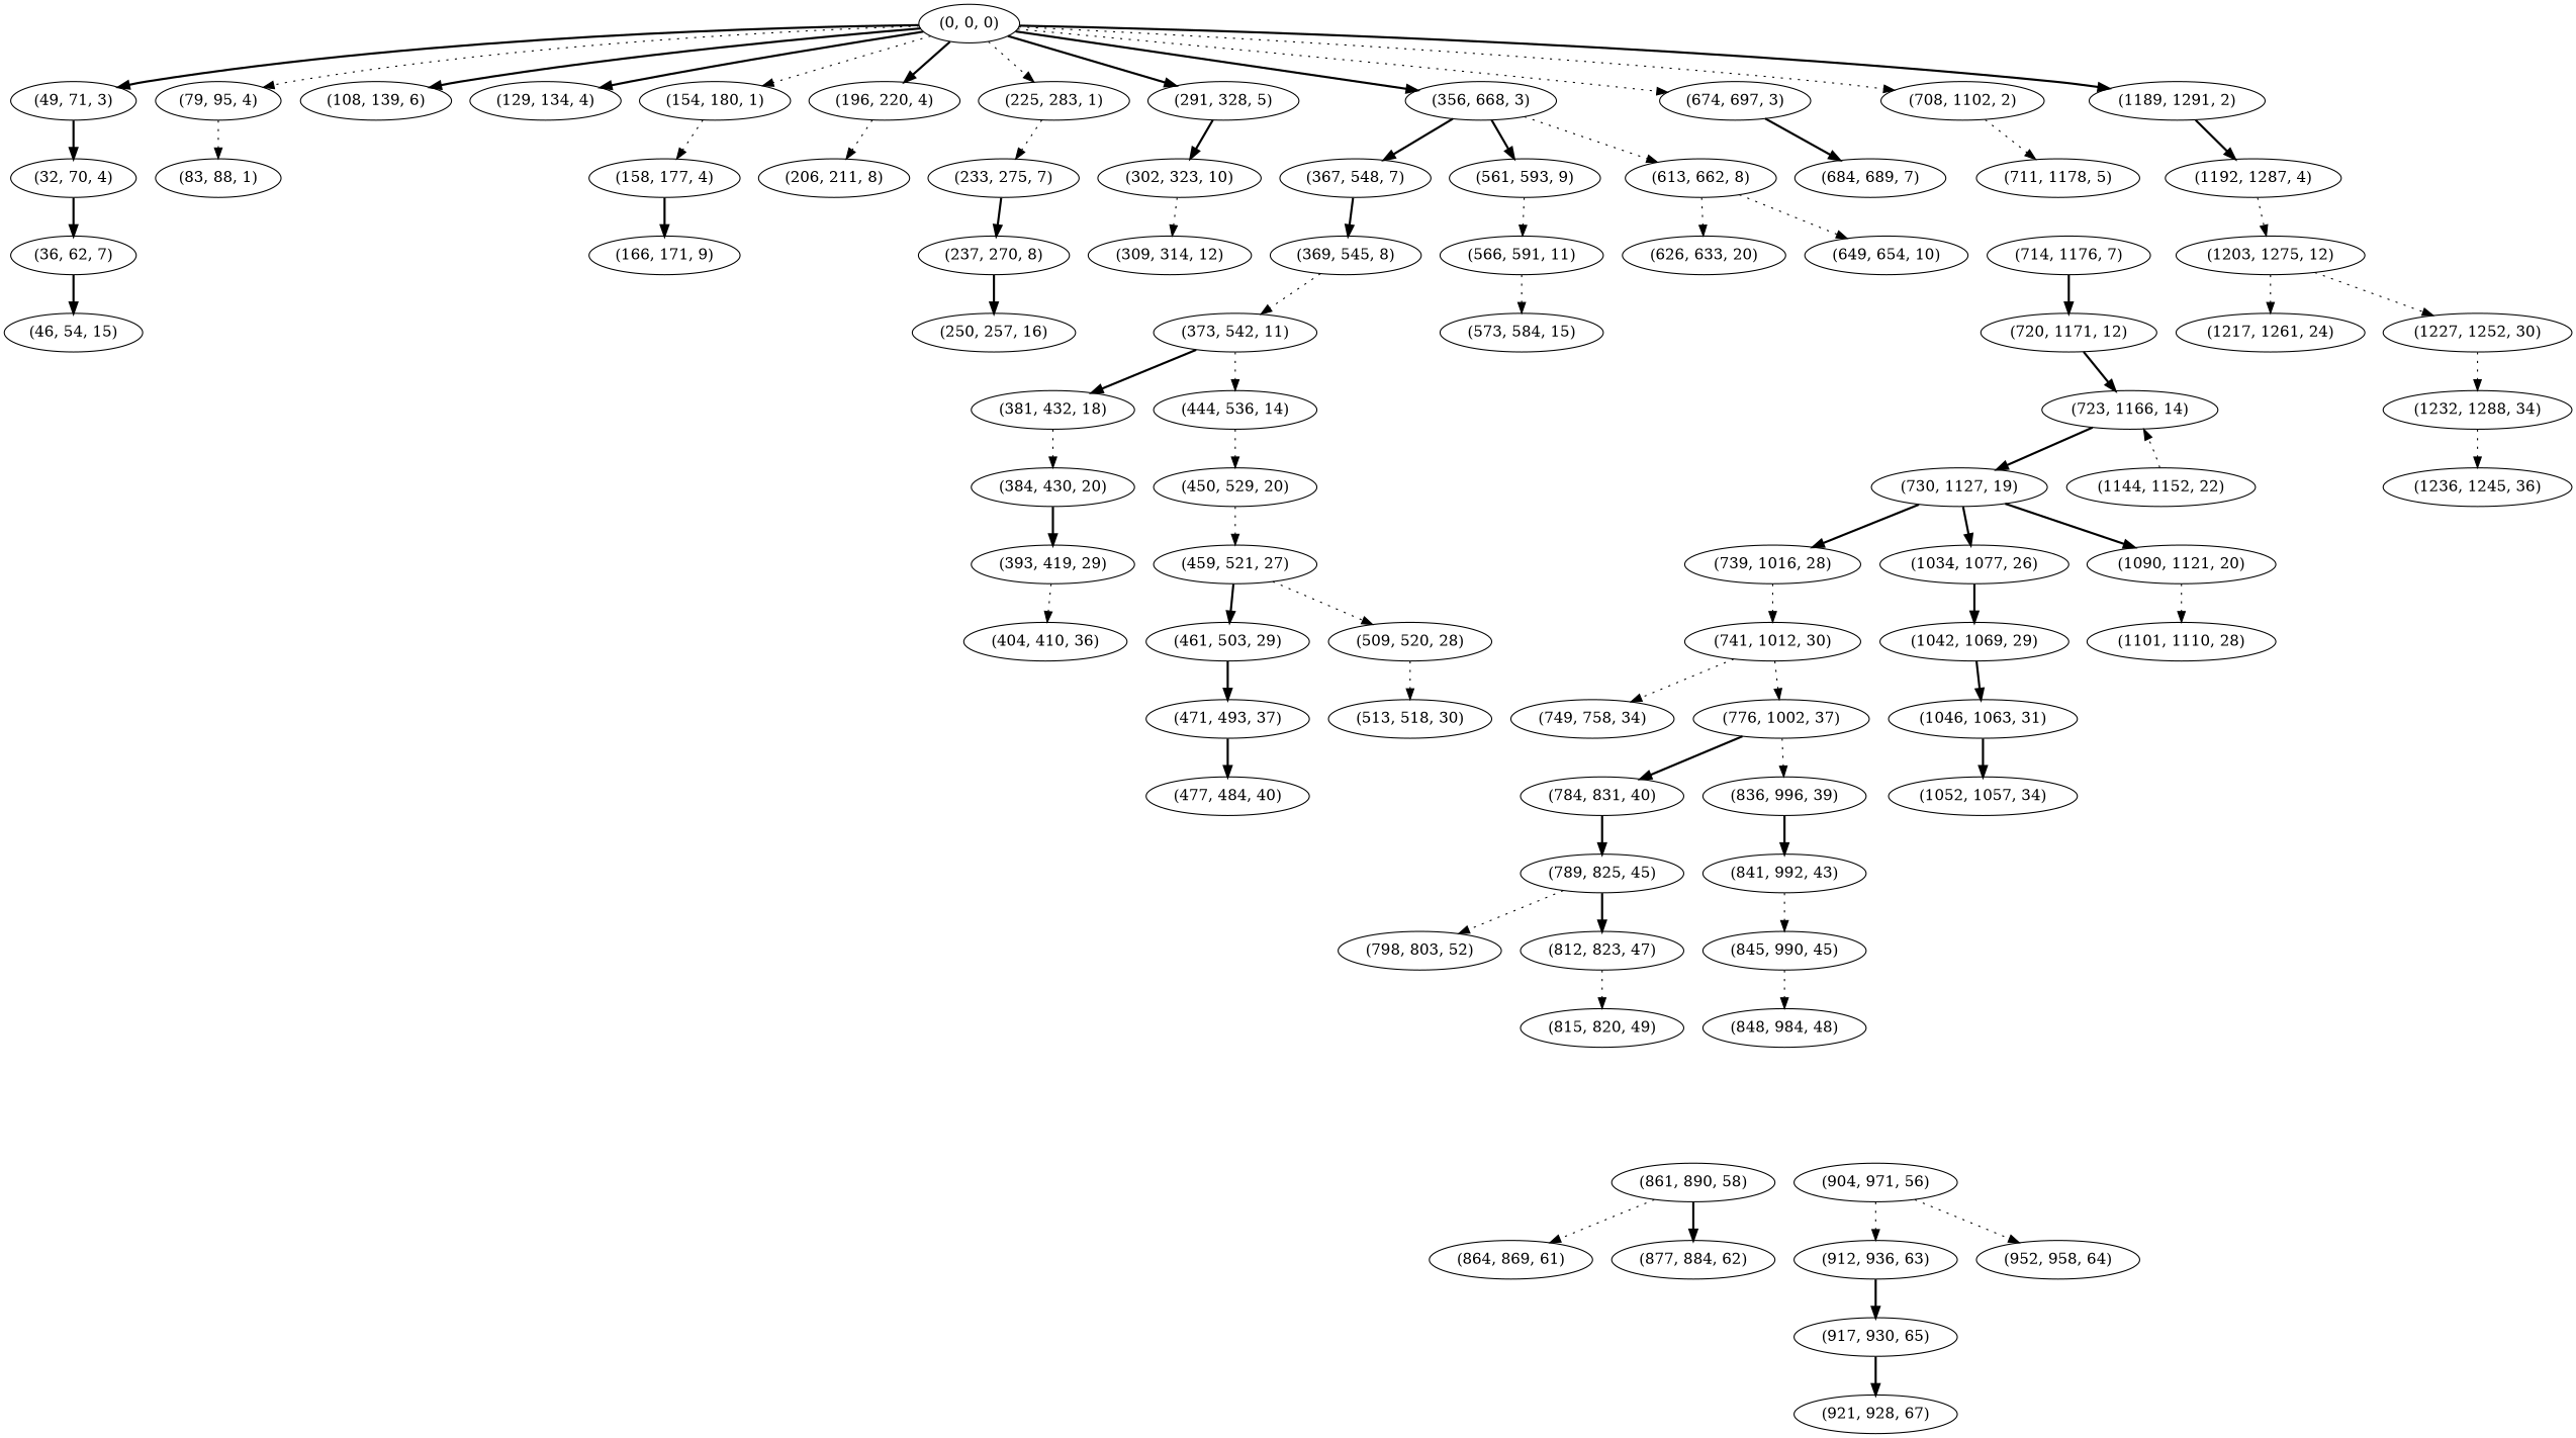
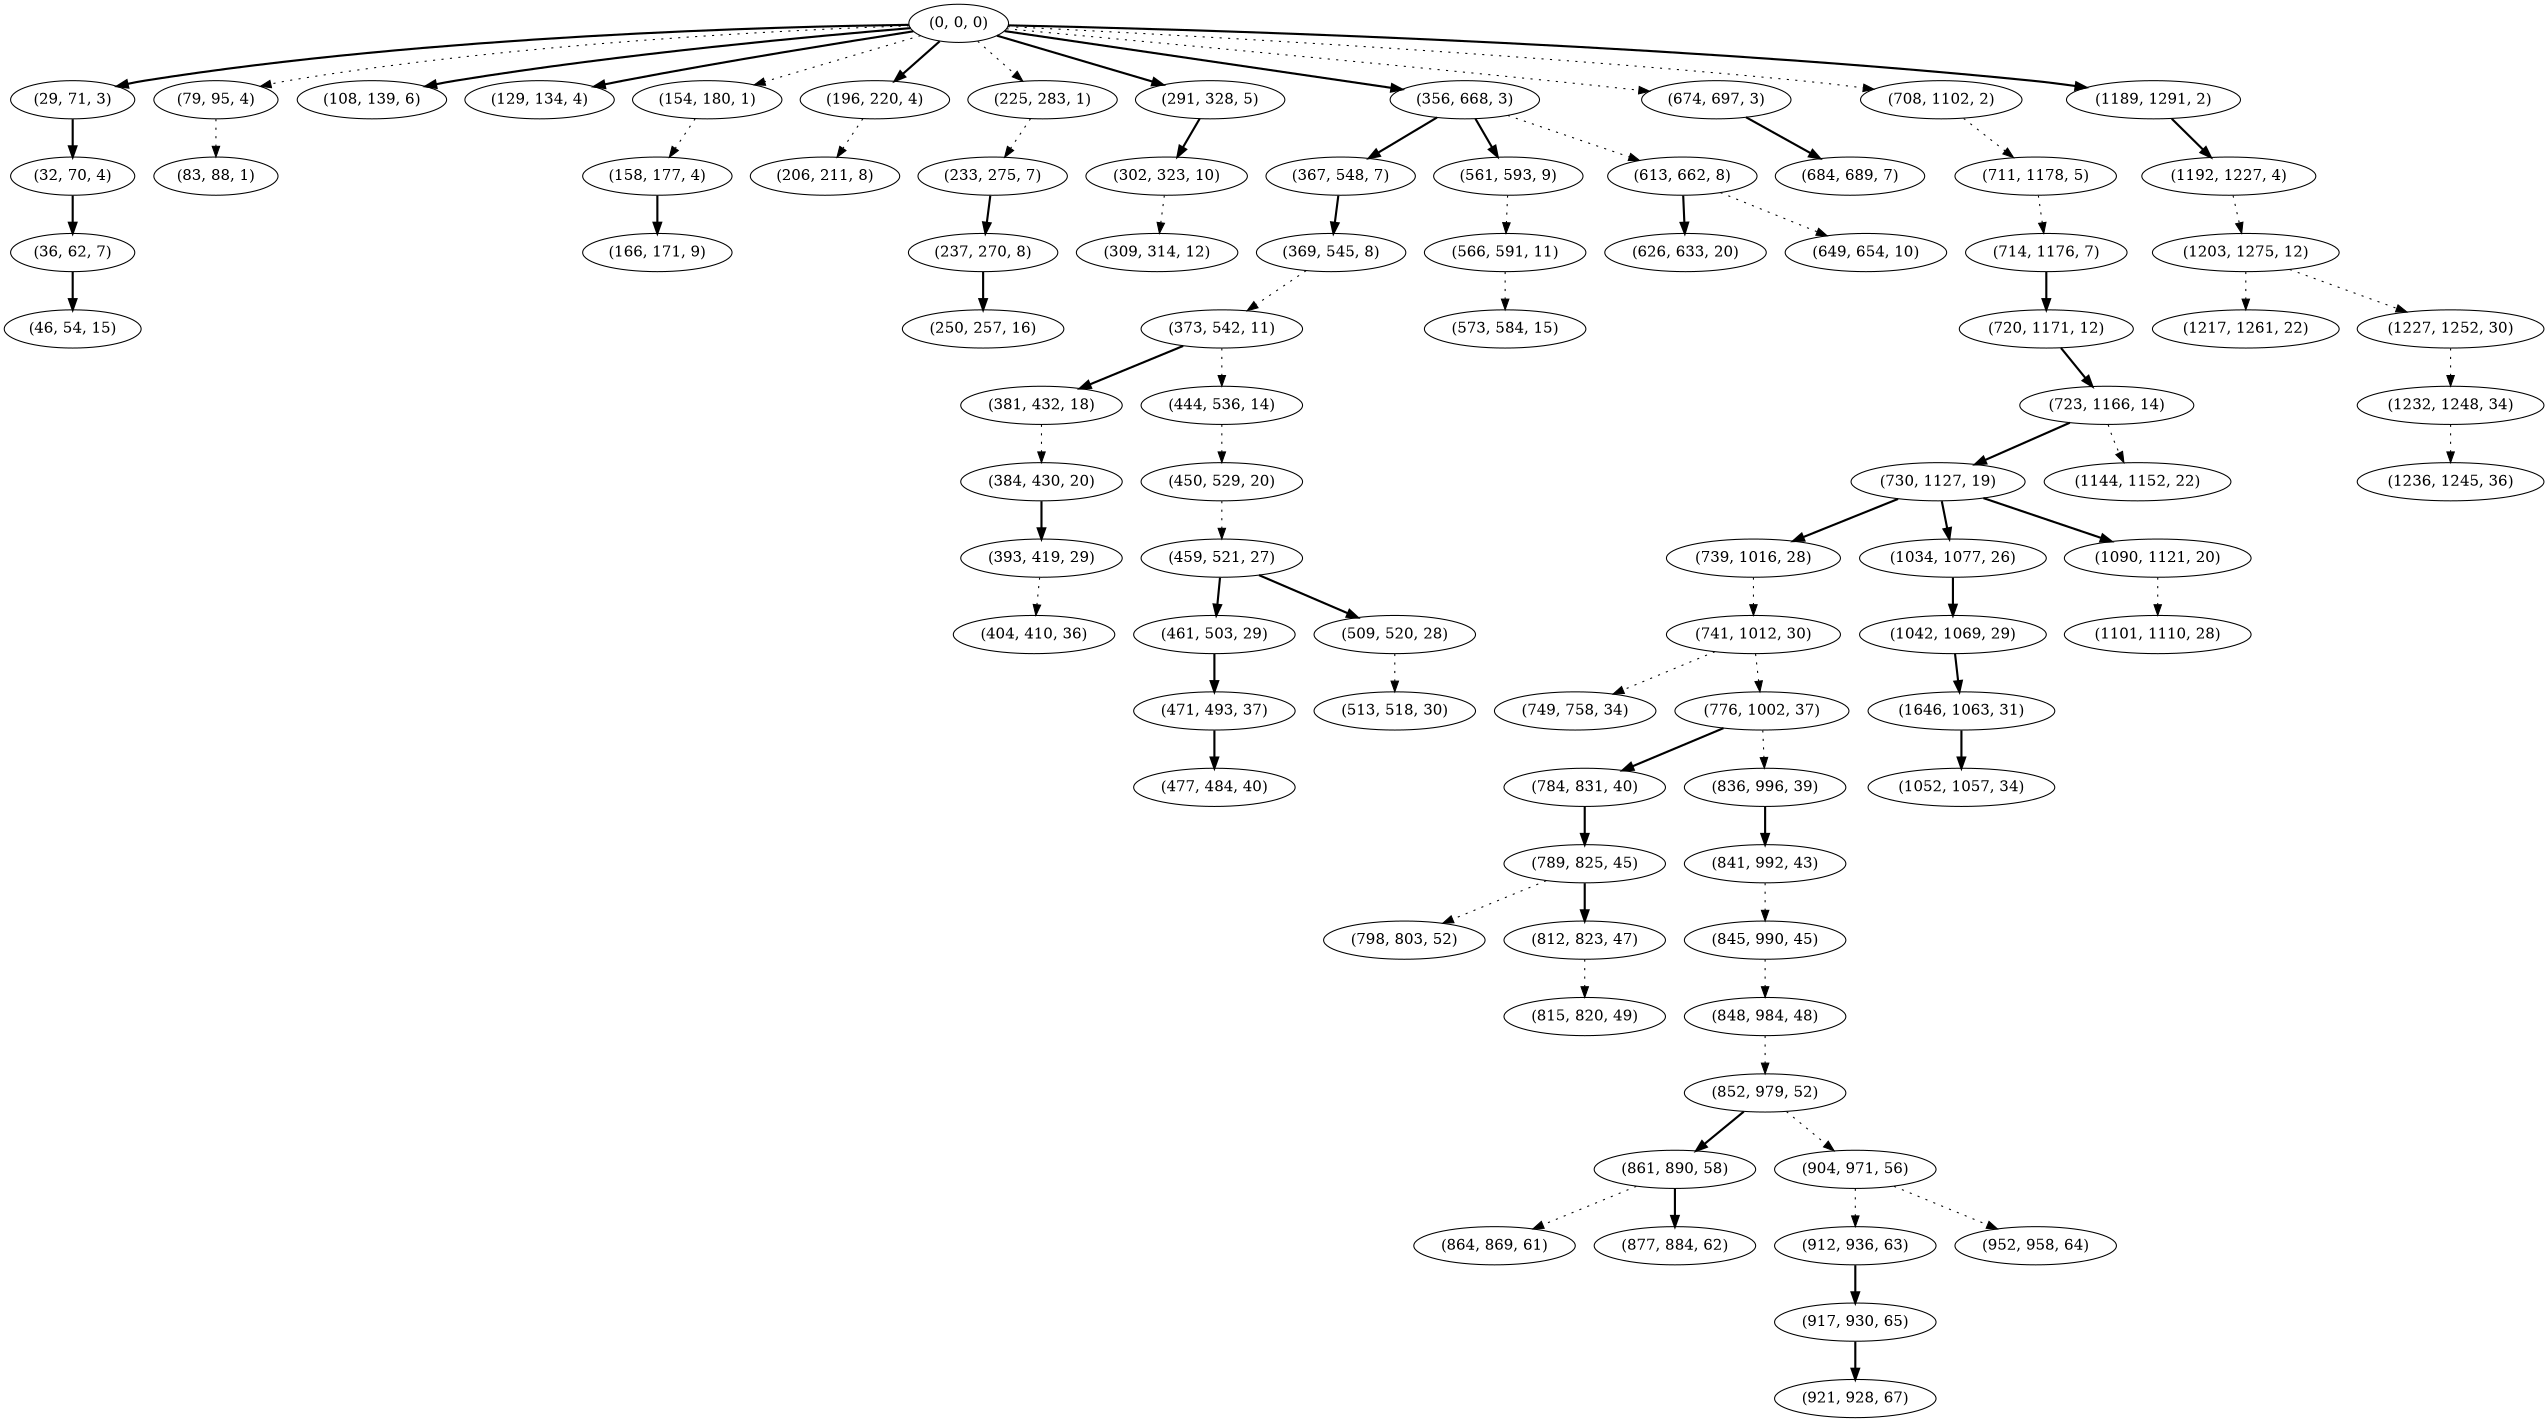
  digraph {
    edge [style=dotted]
    "(0, 0, 0)"
-   "(29, 71, 3)" [label="(49, 71, 3)"]
+   "(29, 71, 3)"
    "(79, 95, 4)"
    n4 [label="(108, 139, 6)"]
    "(129, 134, 4)"
    "(154, 180, 1)"
    "(196, 220, 4)"
    "(225, 283, 1)"
    "(291, 328, 5)"
    "(356, 668, 3)"
    "(674, 697, 3)"
    n12 [label="(708, 1102, 2)"]
    "(1189, 1291, 2)"
    "(32, 70, 4)"
    n15 [label="(83, 88, 1)"]
    "(158, 177, 4)"
    "(206, 211, 8)"
    "(233, 275, 7)"
    "(302, 323, 10)"
    "(367, 548, 7)"
    "(561, 593, 9)"
    "(613, 662, 8)"
    "(684, 689, 7)"
    "(711, 1178, 5)"
-   "(1192, 1287, 4)"
+   "(1192, 1287, 4)" [label="(1192, 1227, 4)"]
    "(36, 62, 7)"
    "(46, 54, 15)"
    "(166, 171, 9)"
    "(237, 270, 8)"
    "(250, 257, 16)"
    "(309, 314, 12)"
    "(369, 545, 8)"
    "(566, 591, 11)"
    "(626, 633, 20)"
    "(649, 654, 10)"
    "(373, 542, 11)"
    "(381, 432, 18)"
    "(444, 536, 14)"
    "(384, 430, 20)"
    "(450, 529, 20)"
    "(393, 419, 29)"
    "(404, 410, 36)"
    "(459, 521, 27)"
    "(461, 503, 29)"
    "(509, 520, 28)"
    "(471, 493, 37)"
    "(513, 518, 30)"
    "(477, 484, 40)"
    "(573, 584, 15)"
    "(714, 1176, 7)"
    "(720, 1171, 12)"
    "(723, 1166, 14)"
    "(730, 1127, 19)"
    "(1144, 1152, 22)"
    "(739, 1016, 28)"
    "(1034, 1077, 26)"
    "(1090, 1121, 20)"
    "(741, 1012, 30)"
    "(1042, 1069, 29)"
    "(1101, 1110, 28)"
    "(749, 758, 34)"
    "(776, 1002, 37)"
    "(784, 831, 40)"
    "(836, 996, 39)"
    "(789, 825, 45)"
    "(841, 992, 43)"
    "(798, 803, 52)"
    "(812, 823, 47)"
    "(815, 820, 49)"
    "(845, 990, 45)"
    "(848, 984, 48)"
+   "(852, 979, 52)"
    "(861, 890, 58)"
    "(904, 971, 56)"
    "(864, 869, 61)"
    "(877, 884, 62)"
    "(912, 936, 63)"
    "(952, 958, 64)"
    "(917, 930, 65)"
    "(921, 928, 67)"
-   "(1046, 1063, 31)"
+   "(1046, 1063, 31)" [label="(1646, 1063, 31)"]
    "(1052, 1057, 34)"
    "(1203, 1275, 12)"
-   "(1217, 1261, 24)"
+   "(1217, 1261, 24)" [label="(1217, 1261, 22)"]
    "(1227, 1252, 30)"
-   "(1232, 1248, 34)" [label="(1232, 1288, 34)"]
+   "(1232, 1248, 34)"
    "(1236, 1245, 36)"
    "(0, 0, 0)" -> "(29, 71, 3)" [style=bold]
    "(0, 0, 0)" -> "(79, 95, 4)"
    "(0, 0, 0)" -> n4 [style=bold]
    "(0, 0, 0)" -> "(129, 134, 4)" [style=bold]
    "(0, 0, 0)" -> "(154, 180, 1)"
    "(0, 0, 0)" -> "(196, 220, 4)" [style=bold]
    "(0, 0, 0)" -> "(225, 283, 1)"
    "(0, 0, 0)" -> "(291, 328, 5)" [style=bold]
    "(0, 0, 0)" -> "(356, 668, 3)" [style=bold]
    "(0, 0, 0)" -> "(674, 697, 3)"
    "(0, 0, 0)" -> n12
    "(0, 0, 0)" -> "(1189, 1291, 2)" [style=bold]
    "(29, 71, 3)" -> "(32, 70, 4)" [style=bold]
    "(79, 95, 4)" -> n15
    "(154, 180, 1)" -> "(158, 177, 4)"
    "(196, 220, 4)" -> "(206, 211, 8)"
    "(225, 283, 1)" -> "(233, 275, 7)"
    "(291, 328, 5)" -> "(302, 323, 10)" [style=bold]
    "(356, 668, 3)" -> "(367, 548, 7)" [style=bold]
    "(356, 668, 3)" -> "(561, 593, 9)" [style=bold]
    "(356, 668, 3)" -> "(613, 662, 8)"
    "(674, 697, 3)" -> "(684, 689, 7)" [style=bold]
    n12 -> "(711, 1178, 5)"
    "(1189, 1291, 2)" -> "(1192, 1287, 4)" [style=bold]
    "(32, 70, 4)" -> "(36, 62, 7)" [style=bold]
    "(158, 177, 4)" -> "(166, 171, 9)" [style=bold]
    "(233, 275, 7)" -> "(237, 270, 8)" [style=bold]
    "(302, 323, 10)" -> "(309, 314, 12)"
    "(367, 548, 7)" -> "(369, 545, 8)" [style=bold]
    "(561, 593, 9)" -> "(566, 591, 11)"
-   "(613, 662, 8)" -> "(626, 633, 20)"
+   "(613, 662, 8)" -> "(626, 633, 20)" [style=bold]
    "(613, 662, 8)" -> "(649, 654, 10)"
+   "(711, 1178, 5)" -> "(714, 1176, 7)"
    "(1192, 1287, 4)" -> "(1203, 1275, 12)"
    "(36, 62, 7)" -> "(46, 54, 15)" [style=bold]
    "(237, 270, 8)" -> "(250, 257, 16)" [style=bold]
    "(369, 545, 8)" -> "(373, 542, 11)"
    "(566, 591, 11)" -> "(573, 584, 15)"
    "(373, 542, 11)" -> "(381, 432, 18)" [style=bold]
    "(373, 542, 11)" -> "(444, 536, 14)"
    "(381, 432, 18)" -> "(384, 430, 20)"
    "(444, 536, 14)" -> "(450, 529, 20)"
    "(384, 430, 20)" -> "(393, 419, 29)" [style=bold]
    "(450, 529, 20)" -> "(459, 521, 27)"
    "(393, 419, 29)" -> "(404, 410, 36)"
    "(459, 521, 27)" -> "(461, 503, 29)" [style=bold]
-   "(459, 521, 27)" -> "(509, 520, 28)"
+   "(459, 521, 27)" -> "(509, 520, 28)" [style=bold]
    "(461, 503, 29)" -> "(471, 493, 37)" [style=bold]
    "(509, 520, 28)" -> "(513, 518, 30)"
    "(471, 493, 37)" -> "(477, 484, 40)" [style=bold]
    "(714, 1176, 7)" -> "(720, 1171, 12)" [style=bold]
    "(720, 1171, 12)" -> "(723, 1166, 14)" [style=bold]
    "(723, 1166, 14)" -> "(730, 1127, 19)" [style=bold]
-   "(1144, 1152, 22)" -> "(723, 1166, 14)"
+   "(723, 1166, 14)" -> "(1144, 1152, 22)"
    "(730, 1127, 19)" -> "(739, 1016, 28)" [style=bold]
    "(730, 1127, 19)" -> "(1034, 1077, 26)" [style=bold]
    "(730, 1127, 19)" -> "(1090, 1121, 20)" [style=bold]
    "(739, 1016, 28)" -> "(741, 1012, 30)"
    "(1034, 1077, 26)" -> "(1042, 1069, 29)" [style=bold]
    "(1090, 1121, 20)" -> "(1101, 1110, 28)"
    "(741, 1012, 30)" -> "(749, 758, 34)"
    "(741, 1012, 30)" -> "(776, 1002, 37)"
    "(1042, 1069, 29)" -> "(1046, 1063, 31)" [style=bold]
    "(776, 1002, 37)" -> "(784, 831, 40)" [style=bold]
    "(776, 1002, 37)" -> "(836, 996, 39)"
    "(784, 831, 40)" -> "(789, 825, 45)" [style=bold]
    "(836, 996, 39)" -> "(841, 992, 43)" [style=bold]
    "(789, 825, 45)" -> "(798, 803, 52)"
    "(789, 825, 45)" -> "(812, 823, 47)" [style=bold]
    "(841, 992, 43)" -> "(845, 990, 45)"
    "(812, 823, 47)" -> "(815, 820, 49)"
    "(845, 990, 45)" -> "(848, 984, 48)"
+   "(848, 984, 48)" -> "(852, 979, 52)"
+   "(852, 979, 52)" -> "(861, 890, 58)" [style=bold]
+   "(852, 979, 52)" -> "(904, 971, 56)"
    "(861, 890, 58)" -> "(864, 869, 61)"
    "(861, 890, 58)" -> "(877, 884, 62)" [style=bold]
    "(904, 971, 56)" -> "(912, 936, 63)"
    "(904, 971, 56)" -> "(952, 958, 64)"
    "(912, 936, 63)" -> "(917, 930, 65)" [style=bold]
    "(917, 930, 65)" -> "(921, 928, 67)" [style=bold]
    "(1046, 1063, 31)" -> "(1052, 1057, 34)" [style=bold]
    "(1203, 1275, 12)" -> "(1217, 1261, 24)"
    "(1203, 1275, 12)" -> "(1227, 1252, 30)"
    "(1227, 1252, 30)" -> "(1232, 1248, 34)"
    "(1232, 1248, 34)" -> "(1236, 1245, 36)"
  }
